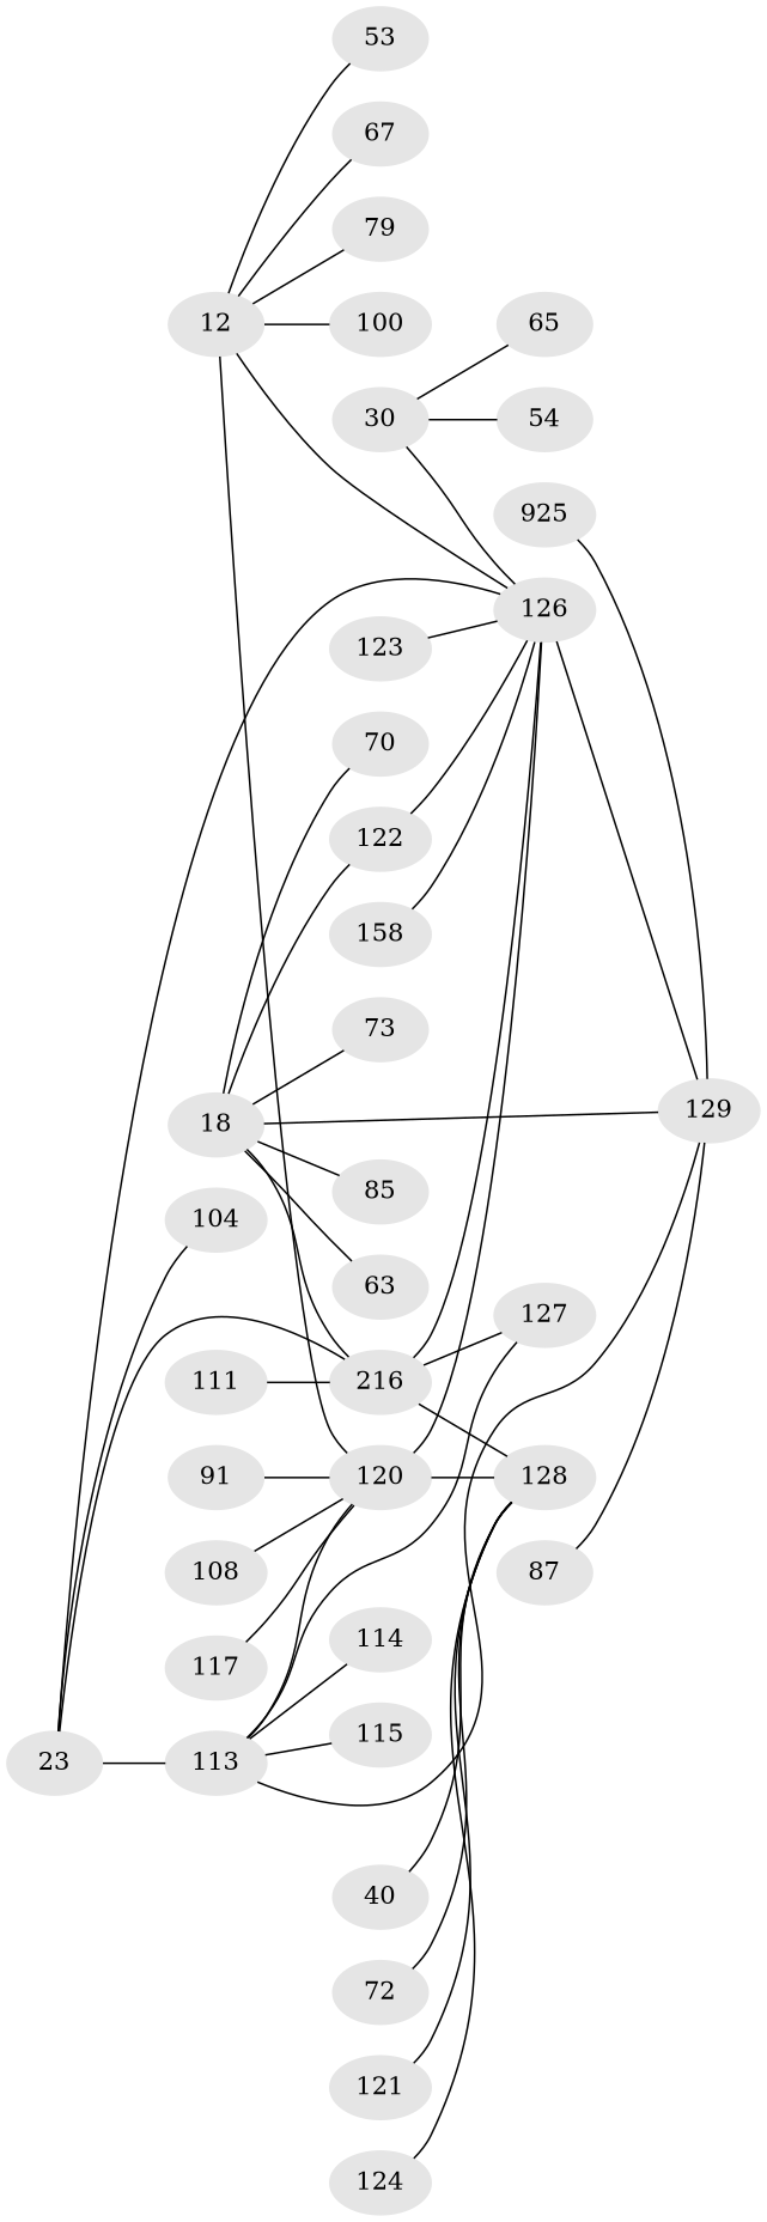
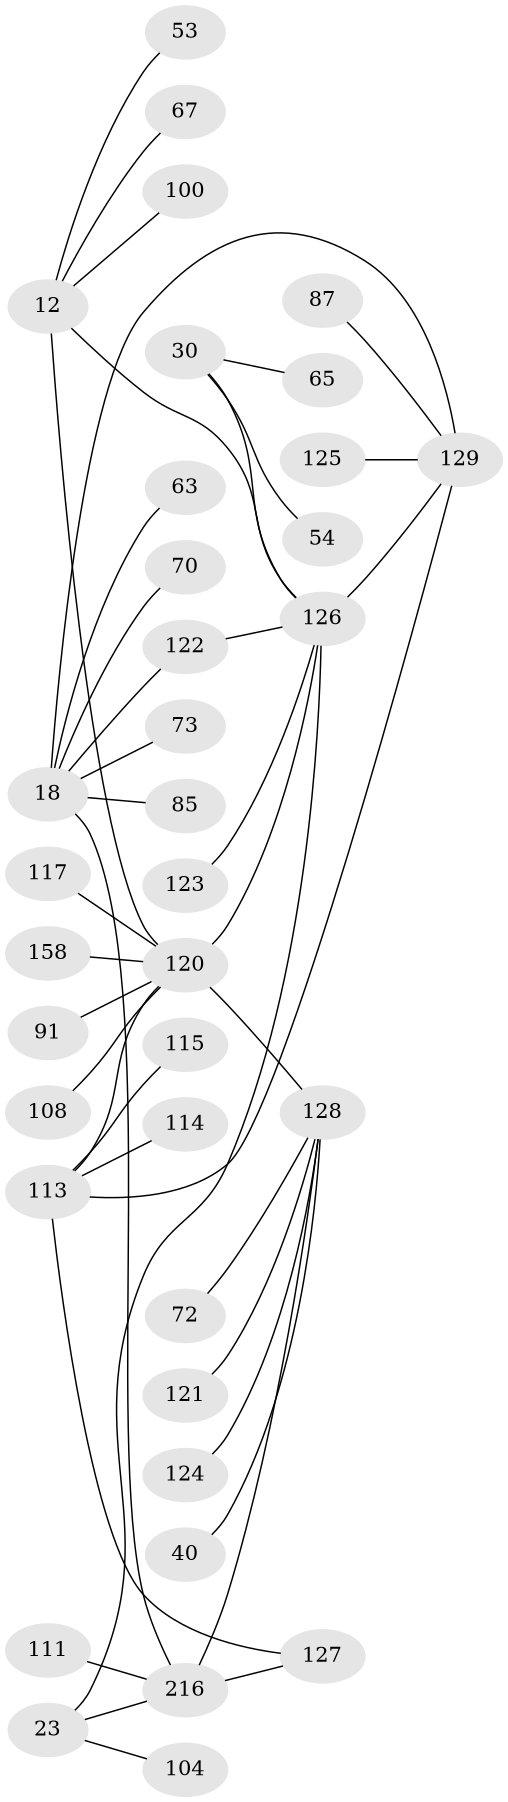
  graph {
    rankdir=LR
    node [color=gray90 style=filled]
    12 [super="+10+9"]
    53
    67
-   79
    100
    120 [super="+6+33+38+55+60+90"]
    126 [super="+119"]
    128 [super="+3"]
    129 [super="+11+34+51+62+75+78+83"]
    18 [super="+13"]
    63
    70
    73
    85
    n15 [label=216 super="+103"]
    122
    127
    23 [super="+22"]
    104
    113 [super="+107"]
    114
    115
    30 [super="+28"]
    54
    65
    40 [super="+39"]
    72
    87
    91
    108 [super="+48+89"]
    111
    117
    n33 [label=158]
    121
    123 [super="+64"]
    124
-   125 [label=925]
+   125
    12 -- 53
    12 -- 67
-   12 -- 79
    12 -- 100
    12 -- 120 [weight=2]
    12 -- 126
    120 -- 126 [weight=3]
    120 -- 128 [weight=8]
    126 -- 129
    18 -- 129
    18 -- 63
    18 -- 70
    18 -- 73
    18 -- 85
    18 -- n15 [weight=8]
    18 -- 122 [weight=3]
-   n15 -- 126
    n15 -- 128
    n15 -- 127
    122 -- 126
    23 -- 126
    23 -- n15
    23 -- 104
-   23 -- 113 [weight=8]
    113 -- 120
    113 -- 129
    113 -- 127
    113 -- 114
    113 -- 115
    30 -- 126 [weight=8]
    30 -- 54
    30 -- 65
    40 -- 128
    72 -- 128
    87 -- 129
    91 -- 120
    108 -- 120
    111 -- n15
    117 -- 120
-   n33 -- 126
+   n33 -- 120
    121 -- 128
    123 -- 126
    124 -- 128
    125 -- 129
  }
